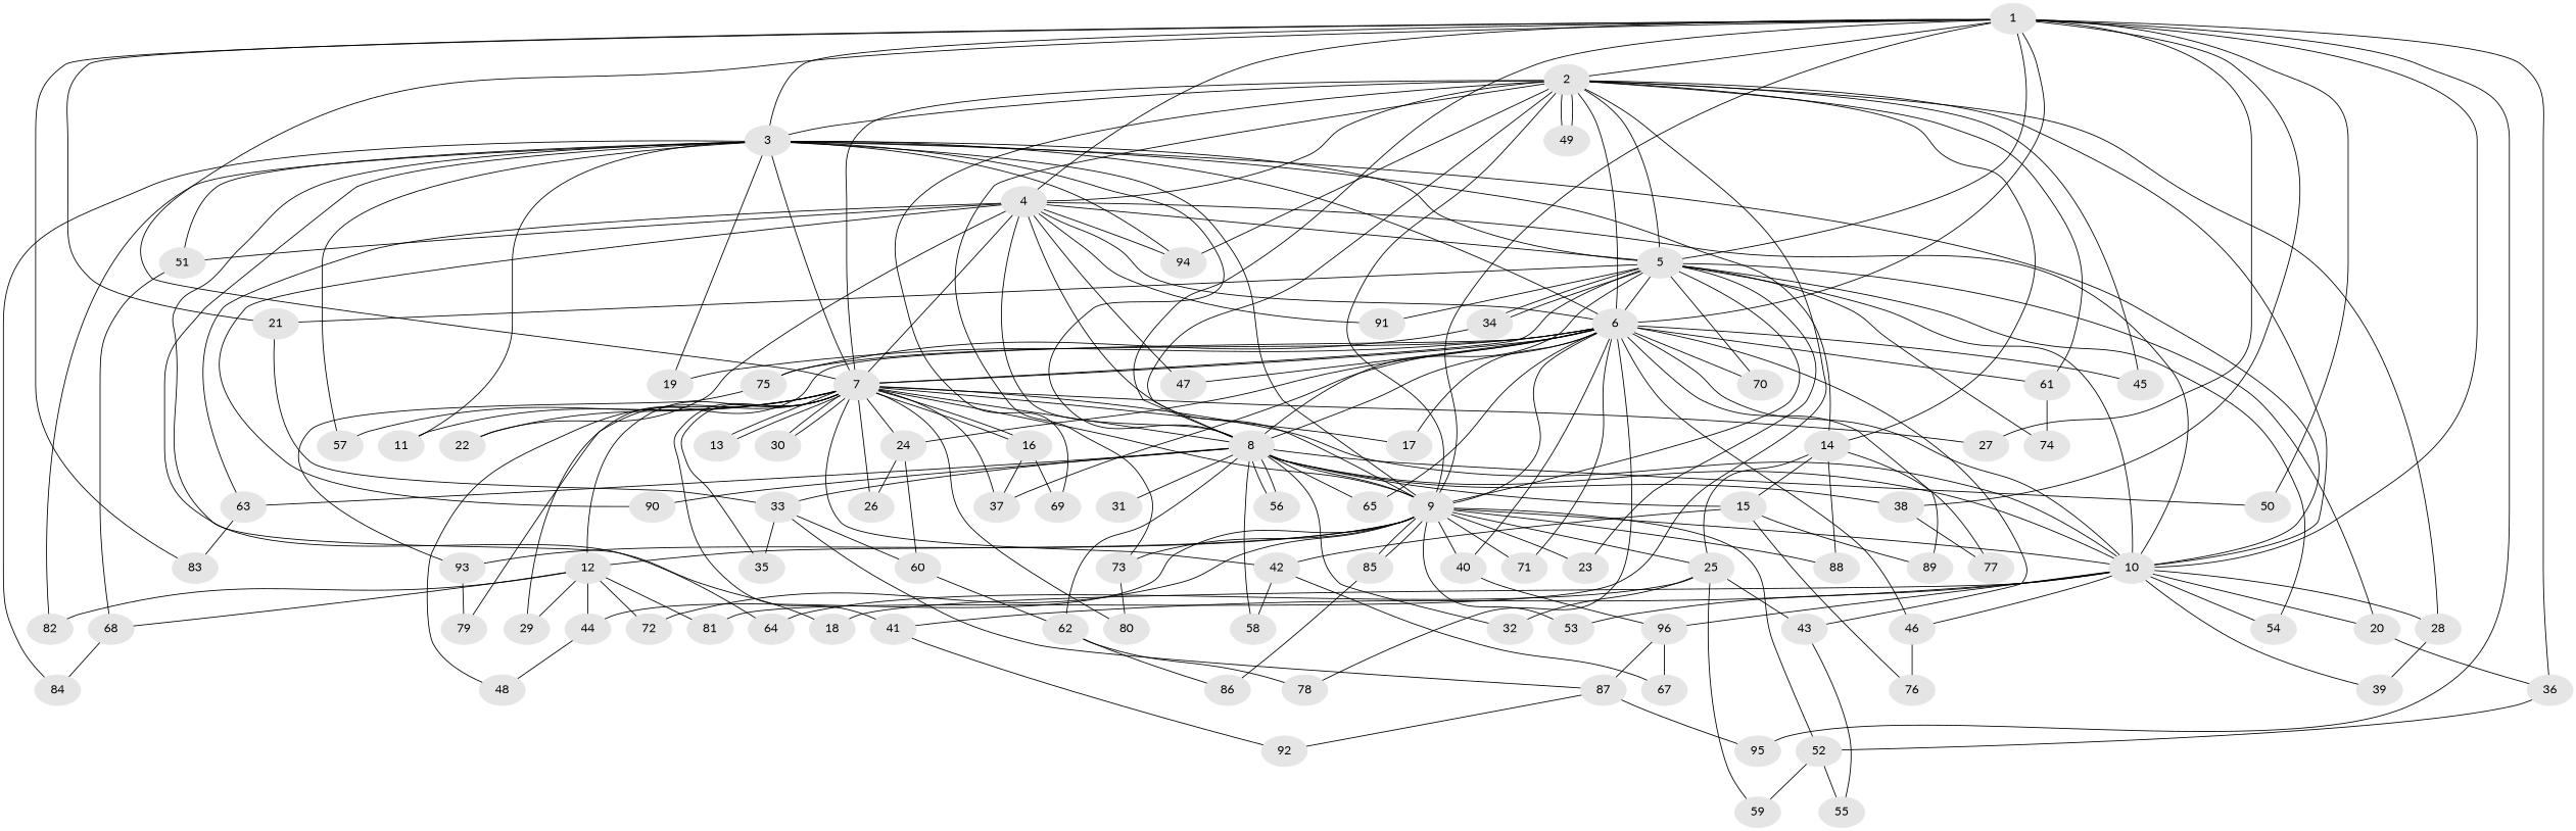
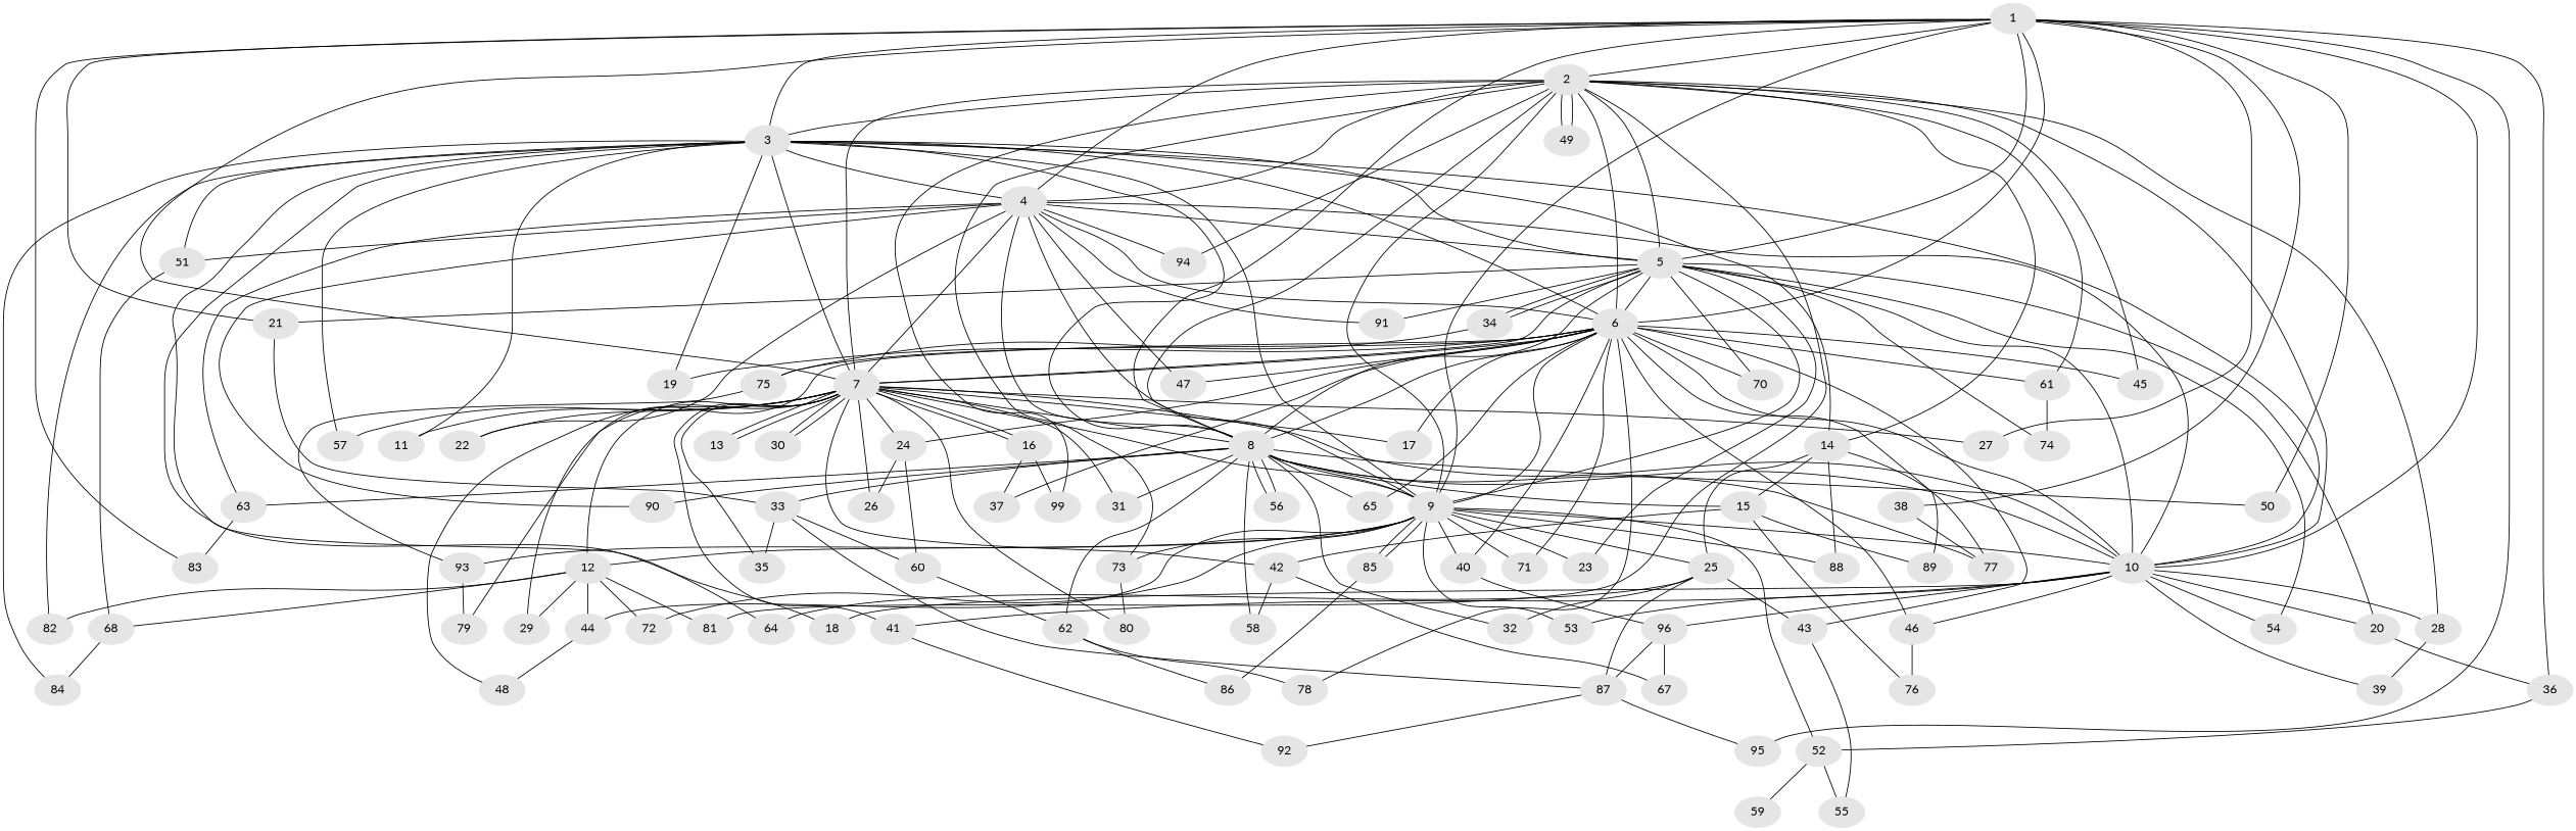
  graph {
    fontname=Lato
    node [color=gray90 fontname=Lato style=filled]
    edge [fontname=Lato]
    1
    2
    3
    4
    5
    6
    7
    8
    9
    10
    21
    27
    36
    38
    50
    83
    95
    14
    28
    45
    49
    61
-   69
+   69 [label=99]
    73
    81
    94
    11
    18
    19
    51
    57
    64
    82
    84
    22
    47
    63
    90
    91
    20
    23
    34
    54
    70
    74
    17
    24
    29
    37
    40
    43
    46
    65
    71
    75
    78
    89
    12
    13
    16
    26
    30
    31
    35
    41
    42
    48
    79
    80
    15
    32
    33
    56
    58
    62
    25
    44
    52
    53
    72
    85
    88
    93
    39
    n85 [label=96]
    77
    68
    60
    55
    76
    92
    67
    87
    86
    59
    1 -- 2
    1 -- 3
    1 -- 4
    1 -- 5
    1 -- 6
    1 -- 7
    1 -- 8
    1 -- 9
    1 -- 10
    1 -- 21
    1 -- 27
    1 -- 36
    1 -- 38
    1 -- 50
    1 -- 83
    1 -- 95
    2 -- 3
    2 -- 4
    2 -- 5
    2 -- 6
    2 -- 7
    2 -- 8
    2 -- 9
    2 -- 10
    2 -- 14
    2 -- 28
    2 -- 45
    2 -- 49
    2 -- 49
    2 -- 61
    2 -- 69
    2 -- 73
    2 -- 81
    2 -- 94
-   3 -- 94
+   3 -- 4
    3 -- 5
    3 -- 6
    3 -- 7
    3 -- 8
    3 -- 9
    3 -- 10
    3 -- 14
    3 -- 11
    3 -- 18
    3 -- 19
    3 -- 51
    3 -- 57
    3 -- 64
    3 -- 82
    3 -- 84
    4 -- 5
    4 -- 6
    4 -- 7
    4 -- 8
    4 -- 9
    4 -- 10
    4 -- 94
    4 -- 51
    4 -- 22
    4 -- 47
    4 -- 63
    4 -- 90
    4 -- 91
    5 -- 6
    5 -- 7
    5 -- 8
    5 -- 9
    5 -- 10
    5 -- 21
    5 -- 91
    5 -- 20
    5 -- 23
    5 -- 34
    5 -- 34
    5 -- 54
    5 -- 70
    5 -- 74
    6 -- 7
    6 -- 8
    6 -- 9
    6 -- 10
    6 -- 45
    6 -- 61
    6 -- 19
    6 -- 47
    6 -- 70
    6 -- 17
    6 -- 24
    6 -- 29
    6 -- 37
    6 -- 40
    6 -- 43
    6 -- 46
    6 -- 65
    6 -- 71
    6 -- 75
    6 -- 78
    6 -- 89
    7 -- 8
    7 -- 9
    7 -- 10
    7 -- 27
    7 -- 11
    7 -- 57
    7 -- 22
    7 -- 17
    7 -- 24
    7 -- 12
    7 -- 13
    7 -- 13
    7 -- 16
    7 -- 16
    7 -- 26
    7 -- 30
    7 -- 30
-   7 -- 37
+   7 -- 31
    7 -- 35
    7 -- 41
    7 -- 42
    7 -- 48
    7 -- 79
    7 -- 80
    8 -- 9
    8 -- 10
-   8 -- 38
+   8 -- 77
    8 -- 50
    8 -- 63
    8 -- 90
    8 -- 65
    8 -- 31
    8 -- 15
    8 -- 32
    8 -- 33
    8 -- 56
    8 -- 56
    8 -- 58
    8 -- 62
    9 -- 10
    9 -- 73
    9 -- 23
    9 -- 40
    9 -- 71
    9 -- 12
    9 -- 25
    9 -- 44
    9 -- 52
    9 -- 53
    9 -- 72
    9 -- 85
    9 -- 85
    9 -- 88
    9 -- 93
    10 -- 28
    10 -- 18
    10 -- 20
    10 -- 54
    10 -- 46
    10 -- 41
    10 -- 53
    10 -- 39
    10 -- n85
    21 -- 33
    36 -- 52
    38 -- 77
    14 -- 15
    14 -- 25
    14 -- 88
    14 -- 77
    28 -- 39
    61 -- 74
    73 -- 80
    51 -- 68
    63 -- 83
    20 -- 36
    34 -- 75
    24 -- 26
    24 -- 60
    40 -- n85
    43 -- 55
    46 -- 76
    75 -- 93
    12 -- 81
    12 -- 82
    12 -- 29
    12 -- 44
    12 -- 72
    12 -- 68
    16 -- 69
    16 -- 37
    41 -- 92
    42 -- 58
    42 -- 67
    15 -- 89
    15 -- 42
    15 -- 76
    33 -- 35
    33 -- 60
    33 -- 87
    62 -- 78
    62 -- 86
    25 -- 64
    25 -- 43
    25 -- 32
-   25 -- 59
+   25 -- 87
    44 -- 48
    52 -- 55
    52 -- 59
    85 -- 86
    93 -- 79
    n85 -- 67
    n85 -- 87
    68 -- 84
    60 -- 62
    87 -- 95
    87 -- 92
  }
